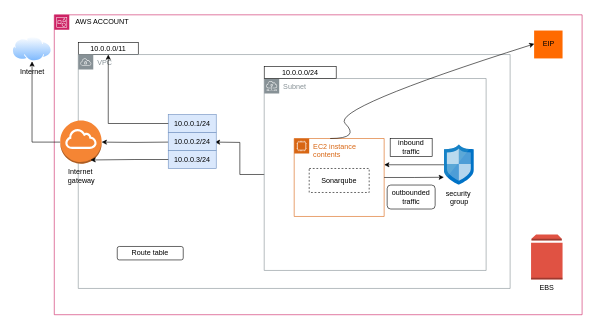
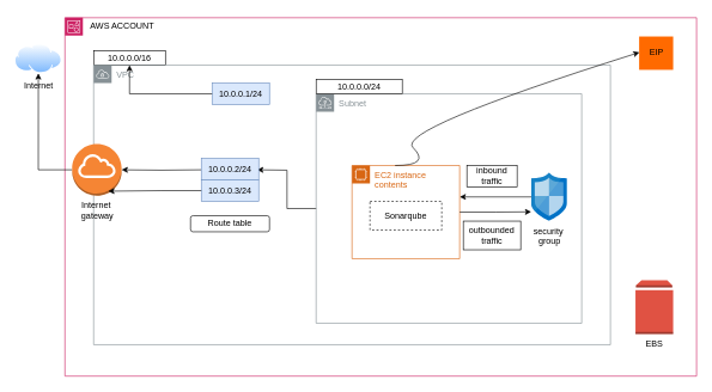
  <mxCell id="0" />
  <mxCell id="1" parent="0" />
  <mxCell id="2" value="" style="points=[[0,0],[0.25,0],[0.5,0],[0.75,0],[1,0],[1,0.25],[1,0.5],[1,0.75],[1,1],[0.75,1],[0.5,1],[0.25,1],[0,1],[0,0.75],[0,0.5],[0,0.25]];outlineConnect=0;gradientColor=none;html=1;whiteSpace=wrap;fontSize=12;fontStyle=0;container=1;pointerEvents=0;collapsible=0;recursiveResize=0;shape=mxgraph.aws4.group;grIcon=mxgraph.aws4.group_account;strokeColor=#CD2264;fillColor=none;verticalAlign=top;align=left;spacingLeft=30;fontColor=#CD2264;dashed=0;" vertex="1" parent="1"><mxGeometry x="90" y="23.78" width="880" height="500" as="geometry" /></mxCell>
- <mxCell id="3" value="10.0.0.0/11" style="rounded=0;whiteSpace=wrap;html=1;" vertex="1" parent="2"><mxGeometry x="40" y="46.22" width="100" height="20" as="geometry" /></mxCell>
+ <mxCell id="3" value="10.0.0.0/16" style="rounded=0;whiteSpace=wrap;html=1;" vertex="1" parent="2"><mxGeometry x="40" y="46.22" width="100" height="20" as="geometry" /></mxCell>
  <mxCell id="4" value="AWS ACCOUNT" style="text;strokeColor=none;align=center;fillColor=none;html=1;verticalAlign=middle;whiteSpace=wrap;rounded=0;" vertex="1" parent="2"><mxGeometry x="30" y="-3.78" width="100" height="30" as="geometry" /></mxCell>
  <mxCell id="5" value="EIP" style="points=[];aspect=fixed;html=1;align=center;shadow=0;dashed=0;fillColor=#FF6A00;strokeColor=none;shape=mxgraph.alibaba_cloud.eip_elastic_ip_address;" vertex="1" parent="2"><mxGeometry x="800" y="26.22" width="47.4" height="46.5" as="geometry" /></mxCell>
  <mxCell id="6" value="EBS" style="outlineConnect=0;dashed=0;verticalLabelPosition=bottom;verticalAlign=top;align=center;html=1;shape=mxgraph.aws3.volume;fillColor=#E05243;gradientColor=none;" vertex="1" parent="2"><mxGeometry x="794.9" y="366.22" width="52.5" height="75" as="geometry" /></mxCell>
  <mxCell id="7" value="VPC" style="sketch=0;outlineConnect=0;gradientColor=none;html=1;whiteSpace=wrap;fontSize=12;fontStyle=0;shape=mxgraph.aws4.group;grIcon=mxgraph.aws4.group_vpc;strokeColor=#879196;fillColor=none;verticalAlign=top;align=left;spacingLeft=30;fontColor=#879196;dashed=0;" vertex="1" parent="1"><mxGeometry x="130" y="90" width="720" height="390" as="geometry" /></mxCell>
  <mxCell id="8" style="edgeStyle=orthogonalEdgeStyle;rounded=0;orthogonalLoop=1;jettySize=auto;html=1;" edge="1" parent="1" source="9"><mxGeometry relative="1" as="geometry"><mxPoint x="357.771" y="236" as="targetPoint" /></mxGeometry></mxCell>
  <mxCell id="9" value="Subnet" style="sketch=0;outlineConnect=0;gradientColor=none;html=1;whiteSpace=wrap;fontSize=12;fontStyle=0;shape=mxgraph.aws4.group;grIcon=mxgraph.aws4.group_subnet;strokeColor=#879196;fillColor=none;verticalAlign=top;align=left;spacingLeft=30;fontColor=#879196;dashed=0;" vertex="1" parent="1"><mxGeometry x="440" y="130" width="370" height="320" as="geometry" /></mxCell>
  <mxCell id="10" value="10.0.0.0/24" style="rounded=0;whiteSpace=wrap;html=1;" vertex="1" parent="1"><mxGeometry x="440" y="110" width="120" height="20" as="geometry" /></mxCell>
  <mxCell id="11" style="edgeStyle=orthogonalEdgeStyle;rounded=0;orthogonalLoop=1;jettySize=auto;html=1;" edge="1" parent="1" source="12" target="13"><mxGeometry relative="1" as="geometry"><Array as="points"><mxPoint x="640" y="274" /><mxPoint x="640" y="274" /></Array></mxGeometry></mxCell>
  <mxCell id="12" value="security&amp;nbsp;&lt;div&gt;group&lt;/div&gt;" style="image;sketch=0;aspect=fixed;html=1;points=[];align=center;fontSize=12;image=img/lib/mscae/Network_Security_Groups_Classic.svg;" vertex="1" parent="1"><mxGeometry x="740" y="240" width="50" height="67.57" as="geometry" /></mxCell>
  <mxCell id="13" value="EC2 instance contents" style="points=[[0,0],[0.25,0],[0.5,0],[0.75,0],[1,0],[1,0.25],[1,0.5],[1,0.75],[1,1],[0.75,1],[0.5,1],[0.25,1],[0,1],[0,0.75],[0,0.5],[0,0.25]];outlineConnect=0;gradientColor=none;html=1;whiteSpace=wrap;fontSize=12;fontStyle=0;container=1;pointerEvents=0;collapsible=0;recursiveResize=0;shape=mxgraph.aws4.group;grIcon=mxgraph.aws4.group_ec2_instance_contents;strokeColor=#D86613;fillColor=none;verticalAlign=top;align=left;spacingLeft=30;fontColor=#D86613;dashed=0;" vertex="1" parent="1"><mxGeometry x="490" y="230" width="150" height="130" as="geometry" /></mxCell>
  <mxCell id="14" value="Sonarqube" style="rounded=0;whiteSpace=wrap;html=1;dashed=1;" vertex="1" parent="13"><mxGeometry x="25" y="50" width="100" height="40" as="geometry" /></mxCell>
  <mxCell id="15" value="inbound traffic" style="rounded=0;whiteSpace=wrap;html=1;" vertex="1" parent="1"><mxGeometry x="650" y="230" width="70" height="30" as="geometry" /></mxCell>
  <mxCell id="16" style="edgeStyle=orthogonalEdgeStyle;rounded=0;orthogonalLoop=1;jettySize=auto;html=1;entryX=-0.008;entryY=0.808;entryDx=0;entryDy=0;entryPerimeter=0;" edge="1" parent="1" source="13" target="12"><mxGeometry relative="1" as="geometry" /></mxCell>
- <mxCell id="17" value="outbounded&lt;div&gt;traffic&lt;/div&gt;" style="whiteSpace=wrap;html=1;rounded=1;" vertex="1" parent="1"><mxGeometry x="645" y="307.57" width="80" height="40" as="geometry" /></mxCell>
+ <mxCell id="17" value="outbounded&lt;div&gt;traffic&lt;/div&gt;" style="rounded=0;whiteSpace=wrap;html=1;" vertex="1" parent="1"><mxGeometry x="645" y="307.57" width="80" height="40" as="geometry" /></mxCell>
  <mxCell id="18" value="Internet" style="image;aspect=fixed;perimeter=ellipsePerimeter;html=1;align=center;shadow=0;dashed=0;spacingTop=3;image=img/lib/active_directory/internet_cloud.svg;" vertex="1" parent="1"><mxGeometry x="20" y="60" width="65.87" height="41.5" as="geometry" /></mxCell>
  <mxCell id="19" style="edgeStyle=orthogonalEdgeStyle;rounded=0;orthogonalLoop=1;jettySize=auto;html=1;entryX=0.5;entryY=1;entryDx=0;entryDy=0;" edge="1" parent="1" source="20" target="18"><mxGeometry relative="1" as="geometry" /></mxCell>
  <mxCell id="20" value="Internet&amp;nbsp;&lt;div&gt;gateway&lt;/div&gt;" style="outlineConnect=0;dashed=0;verticalLabelPosition=bottom;verticalAlign=top;align=center;html=1;shape=mxgraph.aws3.internet_gateway;fillColor=#F58534;gradientColor=none;" vertex="1" parent="1"><mxGeometry x="100" y="200" width="69" height="72" as="geometry" /></mxCell>
  <mxCell id="21" value="" style="edgeStyle=orthogonalEdgeStyle;rounded=0;orthogonalLoop=1;jettySize=auto;html=1;" edge="1" parent="1" target="20"><mxGeometry relative="1" as="geometry"><mxPoint x="280.229" y="236" as="sourcePoint" /></mxGeometry></mxCell>
  <mxCell id="22" value="" style="curved=1;endArrow=classic;html=1;rounded=0;entryX=0.008;entryY=0.477;entryDx=0;entryDy=0;entryPerimeter=0;" edge="1" parent="1" target="5"><mxGeometry width="50" height="50" relative="1" as="geometry"><mxPoint x="550" y="230" as="sourcePoint" /><mxPoint x="600" y="180" as="targetPoint" /><Array as="points"><mxPoint x="600" y="230" /><mxPoint x="550" y="180" /></Array></mxGeometry></mxCell>
  <mxCell id="23" value="10.0.0.2/24" style="rounded=0;whiteSpace=wrap;html=1;fillColor=#dae8fc;strokeColor=#6c8ebf;" vertex="1" parent="1"><mxGeometry x="280" y="220" width="80" height="30" as="geometry" /></mxCell>
  <mxCell id="24" value="10.0.0.3/24" style="rounded=0;whiteSpace=wrap;html=1;fillColor=#dae8fc;strokeColor=#6c8ebf;" vertex="1" parent="1"><mxGeometry x="280" y="250" width="80" height="30" as="geometry" /></mxCell>
- <mxCell id="25" value="10.0.0.1/24" style="rounded=0;whiteSpace=wrap;html=1;fillColor=#dae8fc;strokeColor=#6c8ebf;" vertex="1" parent="1"><mxGeometry x="280" y="190" width="80" height="30" as="geometry" /></mxCell>
+ <mxCell id="25" value="10.0.0.1/24" style="rounded=0;whiteSpace=wrap;html=1;fillColor=#dae8fc;strokeColor=#6c8ebf;" vertex="1" parent="1"><mxGeometry x="295" y="115" width="80" height="30" as="geometry" /></mxCell>
  <mxCell id="26" style="edgeStyle=orthogonalEdgeStyle;rounded=0;orthogonalLoop=1;jettySize=auto;html=1;entryX=0.73;entryY=0.914;entryDx=0;entryDy=0;entryPerimeter=0;" edge="1" parent="1" source="24" target="20"><mxGeometry relative="1" as="geometry" /></mxCell>
  <mxCell id="27" style="edgeStyle=orthogonalEdgeStyle;rounded=0;orthogonalLoop=1;jettySize=auto;html=1;" edge="1" parent="1" source="25" target="3"><mxGeometry relative="1" as="geometry" /></mxCell>
- <mxCell id="28" value="Route table" style="rounded=1;whiteSpace=wrap;html=1;" vertex="1" parent="1"><mxGeometry x="195" y="410" width="110" height="22.43" as="geometry" /></mxCell>
+ <mxCell id="28" value="Route table" style="rounded=1;whiteSpace=wrap;html=1;" vertex="1" parent="1"><mxGeometry x="265" y="300" width="110" height="22.43" as="geometry" /></mxCell>
